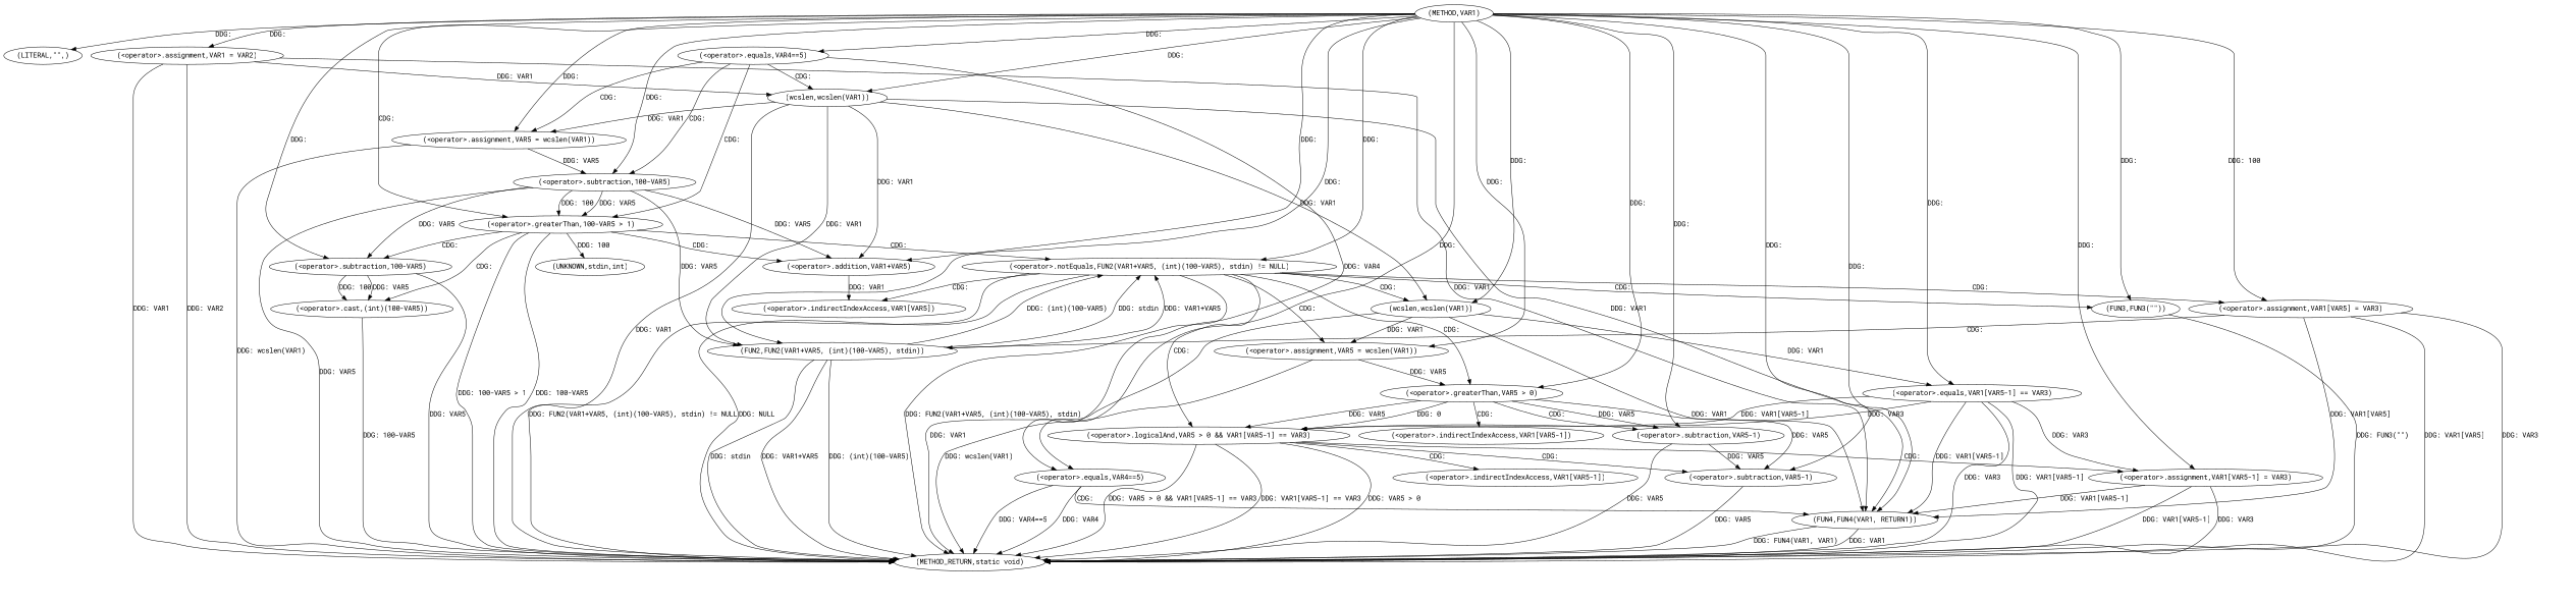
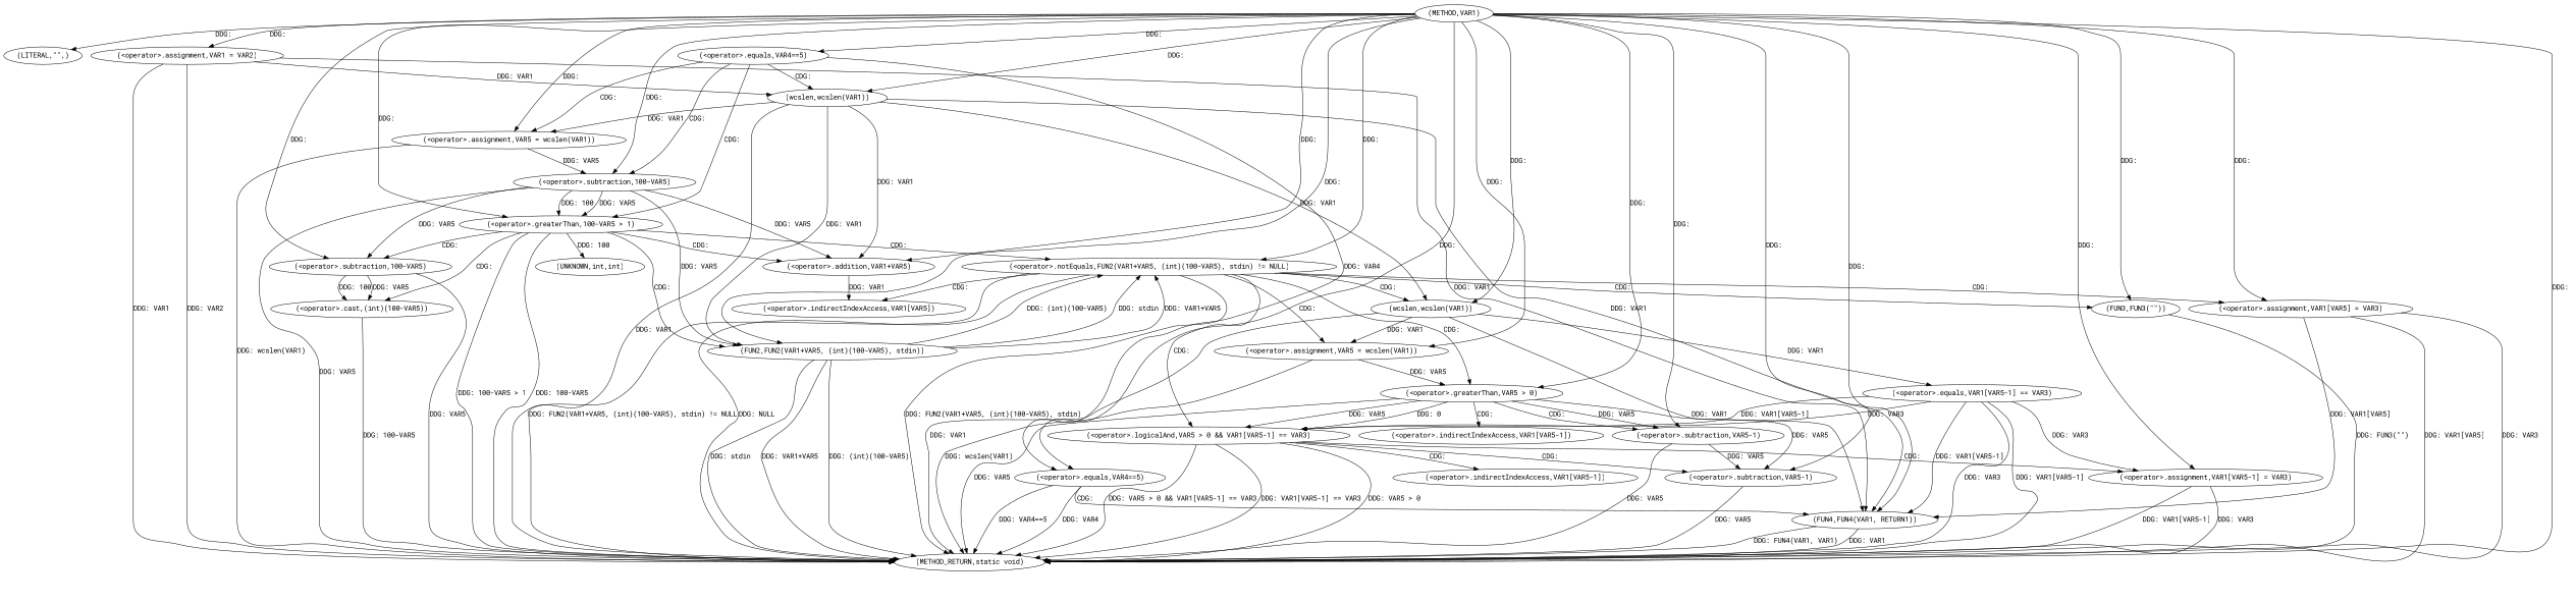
  digraph {
    fontname="Roboto Mono"
    node [fontname="Roboto Mono"]
    edge [fontname="Roboto Mono"]
    n1 [label="(METHOD,VAR1)"]
    n2 [label="(LITERAL,\"\",)"]
    n3 [label="(<operator>.assignment,VAR1 = VAR2)"]
    n4 [label="(<operator>.equals,VAR4==5)"]
    n5 [label="(<operator>.assignment,VAR5 = wcslen(VAR1))"]
    n6 [label="(wcslen,wcslen(VAR1))"]
    n7 [label="(<operator>.greaterThan,100-VAR5 > 1)"]
    n8 [label="(<operator>.subtraction,100-VAR5)"]
    n9 [label="(<operator>.notEquals,FUN2(VAR1+VAR5, (int)(100-VAR5), stdin) != NULL)"]
    n10 [label="(FUN2,FUN2(VAR1+VAR5, (int)(100-VAR5), stdin))"]
    n11 [label="(<operator>.addition,VAR1+VAR5)"]
    n12 [label="(<operator>.subtraction,100-VAR5)"]
    n13 [label="(<operator>.assignment,VAR5 = wcslen(VAR1))"]
    n14 [label="(wcslen,wcslen(VAR1))"]
    n15 [label="(<operator>.greaterThan,VAR5 > 0)"]
    n16 [label="(<operator>.equals,VAR1[VAR5-1] == VAR3)"]
    n17 [label="(<operator>.subtraction,VAR5-1)"]
    n18 [label="(<operator>.assignment,VAR1[VAR5-1] = VAR3)"]
    n19 [label="(<operator>.subtraction,VAR5-1)"]
    n20 [label="(FUN3,FUN3(\"\"))"]
    n21 [label="(<operator>.assignment,VAR1[VAR5] = VAR3)"]
    n22 [label="(<operator>.equals,VAR4==5)"]
    n23 [label="(FUN4,FUN4(VAR1, RETURN1))"]
    n24 [label="(METHOD_RETURN,static void)"]
    n25 [label="(<operator>.cast,(int)(100-VAR5))"]
-   n26 [label="(UNKNOWN,stdin,int)"]
+   n26 [label="(UNKNOWN,int,int)"]
    n27 [label="(<operator>.logicalAnd,VAR5 > 0 && VAR1[VAR5-1] == VAR3)"]
    n28 [label="(<operator>.indirectIndexAccess,VAR1[VAR5])"]
    n29 [label="(<operator>.indirectIndexAccess,VAR1[VAR5-1])"]
    n30 [label="(<operator>.indirectIndexAccess,VAR1[VAR5-1])"]
    n1 -> n2 [label="DDG: "]
    n1 -> n3 [label="DDG: "]
    n1 -> n4 [label="DDG: "]
    n1 -> n5 [label="DDG: "]
    n1 -> n6 [label="DDG: "]
-   n1 -> n7 [label="CDG: "]
+   n1 -> n7 [label="DDG: "]
    n1 -> n8 [label="DDG: "]
    n1 -> n9 [label="DDG: "]
    n1 -> n10 [label="DDG: "]
    n1 -> n11 [label="DDG: "]
    n1 -> n12 [label="DDG: "]
    n1 -> n13 [label="DDG: "]
    n1 -> n14 [label="DDG: "]
    n1 -> n15 [label="DDG: "]
-   n1 -> n16 [label="DDG: "]
+   n1 -> n24 [label="DDG: "]
    n1 -> n17 [label="DDG: "]
    n1 -> n18 [label="DDG: "]
    n1 -> n19 [label="DDG: "]
    n1 -> n20 [label="DDG: "]
-   n1 -> n21 [label="DDG: 100"]
+   n1 -> n21 [label="DDG: "]
    n1 -> n22 [label="DDG: "]
    n1 -> n23 [label="DDG: "]
    n3 -> n6 [label="DDG: VAR1"]
    n3 -> n23 [label="DDG: VAR1"]
    n3 -> n24 [label="DDG: VAR1"]
    n3 -> n24 [label="DDG: VAR2"]
    n4 -> n5 [label="CDG: "]
    n4 -> n6 [label="CDG: "]
    n4 -> n7 [label="CDG: "]
    n4 -> n8 [label="CDG: "]
    n4 -> n22 [label="DDG: VAR4"]
    n5 -> n8 [label="DDG: VAR5"]
    n5 -> n24 [label="DDG: wcslen(VAR1)"]
    n6 -> n5 [label="DDG: VAR1"]
    n6 -> n10 [label="DDG: VAR1"]
    n6 -> n11 [label="DDG: VAR1"]
    n6 -> n14 [label="DDG: VAR1"]
    n6 -> n23 [label="DDG: VAR1"]
    n6 -> n24 [label="DDG: VAR1"]
    n7 -> n9 [label="CDG: "]
-   n21 -> n10 [label="CDG: "]
+   n7 -> n10 [label="CDG: "]
    n7 -> n11 [label="CDG: "]
    n7 -> n12 [label="CDG: "]
    n7 -> n24 [label="DDG: 100-VAR5 > 1"]
    n7 -> n24 [label="DDG: 100-VAR5"]
    n7 -> n25 [label="CDG: "]
    n7 -> n26 [label="DDG: 100"]
    n8 -> n7 [label="DDG: 100"]
    n8 -> n7 [label="DDG: VAR5"]
    n8 -> n10 [label="DDG: VAR5"]
    n8 -> n11 [label="DDG: VAR5"]
    n8 -> n12 [label="DDG: VAR5"]
    n8 -> n24 [label="DDG: VAR5"]
    n9 -> n13 [label="CDG: "]
    n9 -> n14 [label="CDG: "]
    n9 -> n15 [label="CDG: "]
    n9 -> n20 [label="CDG: "]
    n9 -> n21 [label="CDG: "]
    n9 -> n24 [label="DDG: FUN2(VAR1+VAR5, (int)(100-VAR5), stdin)"]
    n9 -> n24 [label="DDG: FUN2(VAR1+VAR5, (int)(100-VAR5), stdin) != NULL"]
    n9 -> n24 [label="DDG: NULL"]
    n9 -> n27 [label="CDG: "]
    n9 -> n28 [label="CDG: "]
    n10 -> n9 [label="DDG: VAR1+VAR5"]
    n10 -> n9 [label="DDG: (int)(100-VAR5)"]
    n10 -> n9 [label="DDG: stdin"]
    n10 -> n24 [label="DDG: stdin"]
    n10 -> n24 [label="DDG: VAR1+VAR5"]
    n10 -> n24 [label="DDG: (int)(100-VAR5)"]
    n11 -> n28 [label="DDG: VAR1"]
    n12 -> n24 [label="DDG: VAR5"]
    n12 -> n25 [label="DDG: 100"]
    n12 -> n25 [label="DDG: VAR5"]
    n13 -> n15 [label="DDG: VAR5"]
    n13 -> n24 [label="DDG: wcslen(VAR1)"]
    n14 -> n13 [label="DDG: VAR1"]
    n14 -> n16 [label="DDG: VAR1"]
    n14 -> n23 [label="DDG: VAR1"]
    n14 -> n24 [label="DDG: VAR1"]
    n15 -> n17 [label="DDG: VAR5"]
    n15 -> n17 [label="CDG: "]
    n15 -> n19 [label="DDG: VAR5"]
+   n15 -> n24 [label="DDG: VAR5"]
    n15 -> n27 [label="DDG: VAR5"]
    n15 -> n27 [label="DDG: 0"]
    n15 -> n29 [label="CDG: "]
    n16 -> n18 [label="DDG: VAR3"]
    n16 -> n23 [label="DDG: VAR1[VAR5-1]"]
    n16 -> n24 [label="DDG: VAR3"]
    n16 -> n24 [label="DDG: VAR1[VAR5-1]"]
    n16 -> n27 [label="DDG: VAR1[VAR5-1]"]
    n16 -> n27 [label="DDG: VAR3"]
    n17 -> n19 [label="DDG: VAR5"]
    n17 -> n24 [label="DDG: VAR5"]
-   n18 -> n23 [label="DDG: VAR1[VAR5-1]"]
    n18 -> n24 [label="DDG: VAR1[VAR5-1]"]
    n18 -> n24 [label="DDG: VAR3"]
    n19 -> n24 [label="DDG: VAR5"]
    n20 -> n24 [label="DDG: FUN3(\"\")"]
    n21 -> n23 [label="DDG: VAR1[VAR5]"]
    n21 -> n24 [label="DDG: VAR1[VAR5]"]
    n21 -> n24 [label="DDG: VAR3"]
    n22 -> n23 [label="CDG: "]
    n22 -> n24 [label="DDG: VAR4==5"]
    n22 -> n24 [label="DDG: VAR4"]
    n23 -> n24 [label="DDG: FUN4(VAR1, VAR1)"]
    n23 -> n24 [label="DDG: VAR1"]
    n25 -> n24 [label="DDG: 100-VAR5"]
    n27 -> n18 [label="CDG: "]
    n27 -> n19 [label="CDG: "]
    n27 -> n24 [label="DDG: VAR5 > 0 && VAR1[VAR5-1] == VAR3"]
    n27 -> n24 [label="DDG: VAR1[VAR5-1] == VAR3"]
    n27 -> n24 [label="DDG: VAR5 > 0"]
    n27 -> n30 [label="CDG: "]
  }
